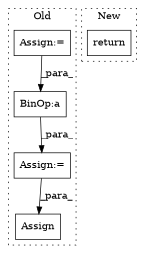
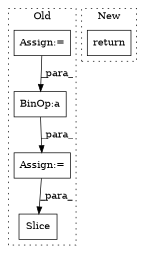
  digraph {
    node [a=68 l=3 shape=box]
-   n1 [a=80 l=10 label=Assign s=424]
+   n1 [a=80 l=10 label=Slice s=424]
    n2 [a=82 label="BinOp:a" s=324]
    n3 [label="Assign:=" s=311]
    n4 [label="Assign:=" s=243]
    n5 [a=93 l=7 label=return s=217]
    subgraph cluster_1 {
      label=Old
      style=dotted
      n1
      n2
      n3
      n4
    }
    subgraph cluster_2 {
      label=New
      style=dotted
      n5
    }
    n2 -> n3 [label=_para_]
    n3 -> n1 [label=_para_]
    n4 -> n2 [label=_para_]
  }
